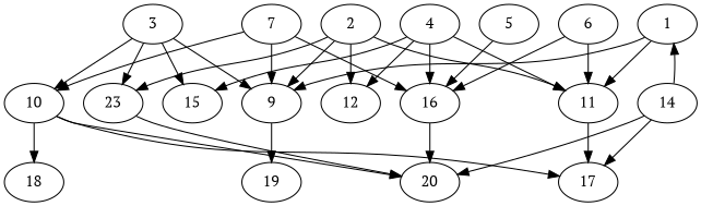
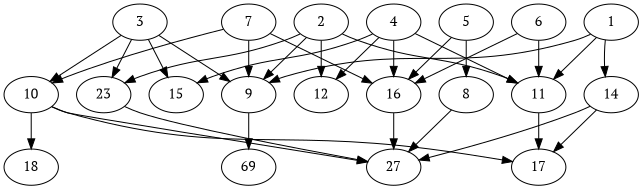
  digraph {
    fontname="PT Serif"
    node [alpha=0.00 fontname="PT Serif"]
    edge [fontname="PT Serif"]
    1 [alpha=0.01 expect_size=17922048]
    9 [alpha=0.20 expect_size=9706496]
    11 [alpha=0.19 expect_size=9431040]
    14 [expect_size=32901120]
-   19 [alpha=0.06 expect_size=48855040]
+   19 [alpha=0.06 expect_size=48855040 label=69]
    17 [expect_size=39310336]
-   20 [alpha=0.02 expect_size=48632832]
+   20 [alpha=0.02 expect_size=48632832 label=27]
    2 [alpha=0.17 expect_size=32070656]
    12 [alpha=0.15 expect_size=11846656]
    n10 [alpha=0.10 expect_size=5430272 label=23]
    3 [alpha=0.12 expect_size=47992832]
    10 [alpha=0.14 expect_size=30332928]
    15 [alpha=0.08 expect_size=19906560]
    18 [alpha=0.19 expect_size=40339456]
    4 [alpha=0.14 expect_size=49989632]
    16 [alpha=0.10 expect_size=25645056]
    5 [alpha=0.02 expect_size=25923584]
+   8 [alpha=0.04 expect_size=9854976]
    6 [alpha=0.06 expect_size=13753344]
    7 [expect_size=17149952]
    1 -> 9
    1 -> 11
-   14 -> 1
+   1 -> 14
    9 -> 19
    11 -> 17
    14 -> 17
    14 -> 20
    2 -> 9
    2 -> 11
    2 -> 12
    2 -> n10
    n10 -> 20
    3 -> 9
    3 -> n10
    3 -> 10
    3 -> 15
    10 -> 17
    10 -> 20
    10 -> 18
    4 -> 11
    4 -> 12
    4 -> 15
    4 -> 16
    16 -> 20
    5 -> 16
+   5 -> 8
+   8 -> 20
    6 -> 11
    6 -> 16
    7 -> 9
    7 -> 10
    7 -> 16
  }
